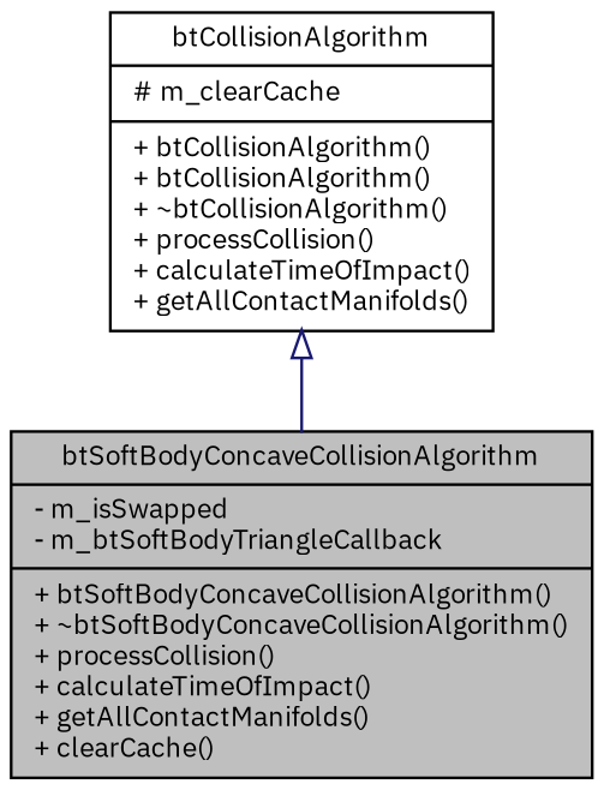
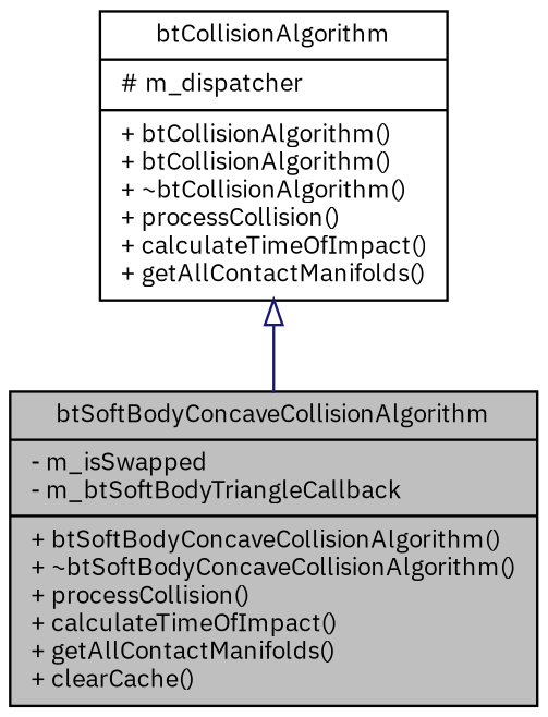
  digraph {
    fontname="IBM Plex Sans"
    node [color=black fontname="IBM Plex Sans" fontsize=10 shape=record style=filled]
    n1 [fillcolor=grey75 fontcolor=black height=0.2 label="{btSoftBodyConcaveCollisionAlgorithm\n|- m_isSwapped\l- m_btSoftBodyTriangleCallback\l|+ btSoftBodyConcaveCollisionAlgorithm()\l+ ~btSoftBodyConcaveCollisionAlgorithm()\l+ processCollision()\l+ calculateTimeOfImpact()\l+ getAllContactManifolds()\l+ clearCache()\l}" width=0.4]
-   n2 [fillcolor=white height=0.2 label="{btCollisionAlgorithm\n|# m_clearCache\l|+ btCollisionAlgorithm()\l+ btCollisionAlgorithm()\l+ ~btCollisionAlgorithm()\l+ processCollision()\l+ calculateTimeOfImpact()\l+ getAllContactManifolds()\l}" width=0.4]
+   n2 [fillcolor=white height=0.2 label="{btCollisionAlgorithm\n|# m_dispatcher\l|+ btCollisionAlgorithm()\l+ btCollisionAlgorithm()\l+ ~btCollisionAlgorithm()\l+ processCollision()\l+ calculateTimeOfImpact()\l+ getAllContactManifolds()\l}" width=0.4]
    n2 -> n1 [arrowtail=empty color=midnightblue dir=back fontname="IBM Plex Sans" fontsize=10 labelfontname=Helvetica labelfontsize=10 style=solid]
  }
